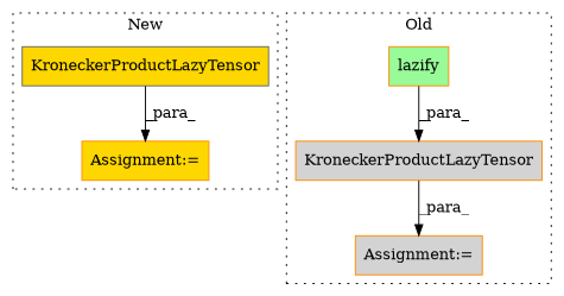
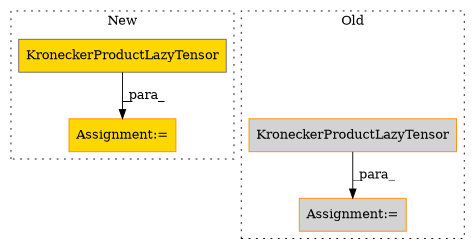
  digraph {
    node [a=32 l=1 shape=box style=filled fillcolor=gold color=darkorange]
    n1 [l="38,-5" label=KroneckerProductLazyTensor s="2527,2692" color=gray40]
    n2 [a=7 label="Assignment:=" s=2526]
-   n3 [l="7,1" label=lazify s="6187,6207" fillcolor=palegreen]
    n4 [l="27,1" label=KroneckerProductLazyTensor s="6160,6230" fillcolor=lightgrey]
    n5 [a=7 label="Assignment:=" s=6433 fillcolor=lightgrey]
    subgraph cluster_1 {
      label=New
      style=dotted
      n1
      n2
    }
    subgraph cluster_2 {
      label=Old
      style=dotted
-     n3
      n4
      n5
    }
    n1 -> n2 [label=_para_]
-   n3 -> n4 [label=_para_]
    n4 -> n5 [label=_para_]
  }
